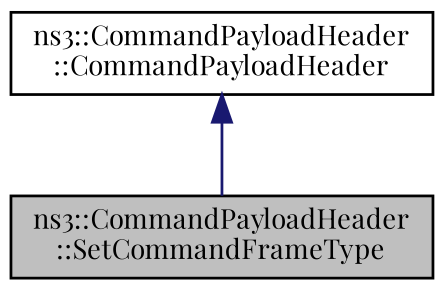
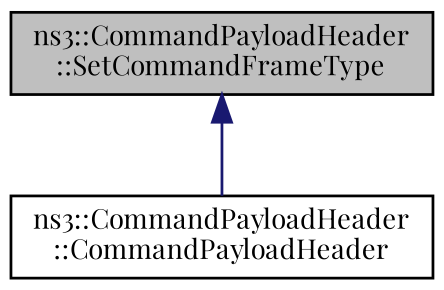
  digraph {
    rankdir=TB
    fontname="Playfair Display"
    node [color=black fontname="Playfair Display" fontsize=10 shape=record style=filled]
    n1 [fillcolor=grey75 fontcolor=black height=0.2 label="ns3::CommandPayloadHeader\l::SetCommandFrameType" width=0.4]
    n2 [fillcolor=white height=0.2 label="ns3::CommandPayloadHeader\l::CommandPayloadHeader" width=0.4]
-   n2 -> n1 [color=midnightblue dir=back fontname="Playfair Display" fontsize=10 labelfontname=Helvetica labelfontsize=10 style=solid]
+   n1 -> n2 [color=midnightblue dir=back fontname="Playfair Display" fontsize=10 labelfontname=Helvetica labelfontsize=10 style=solid]
  }
